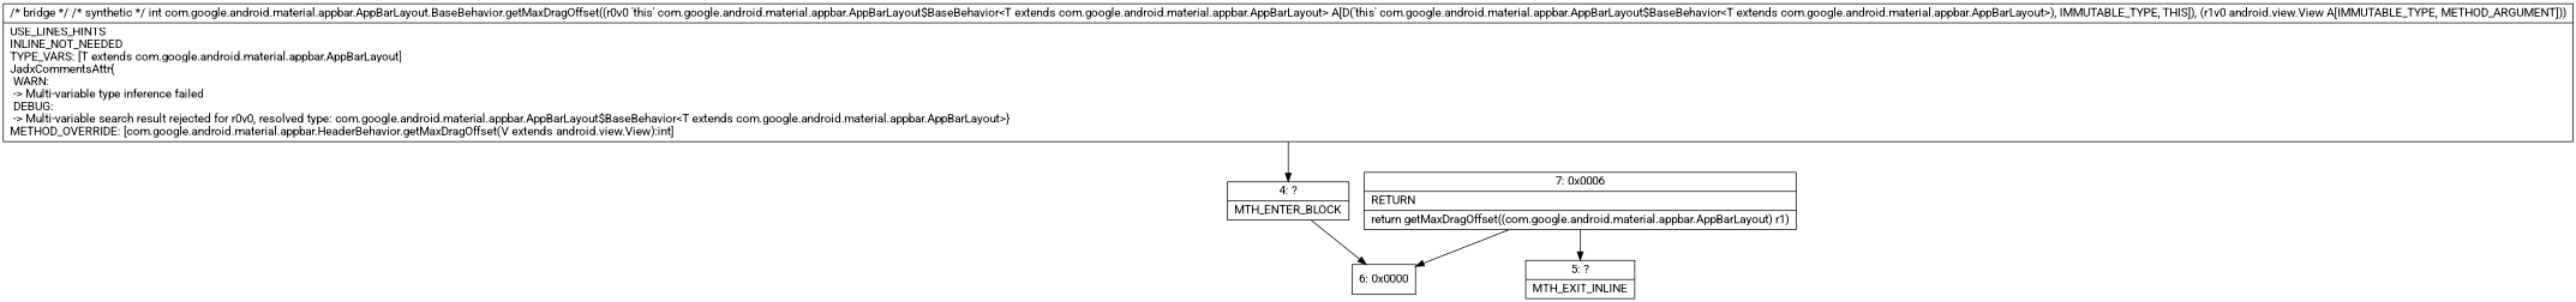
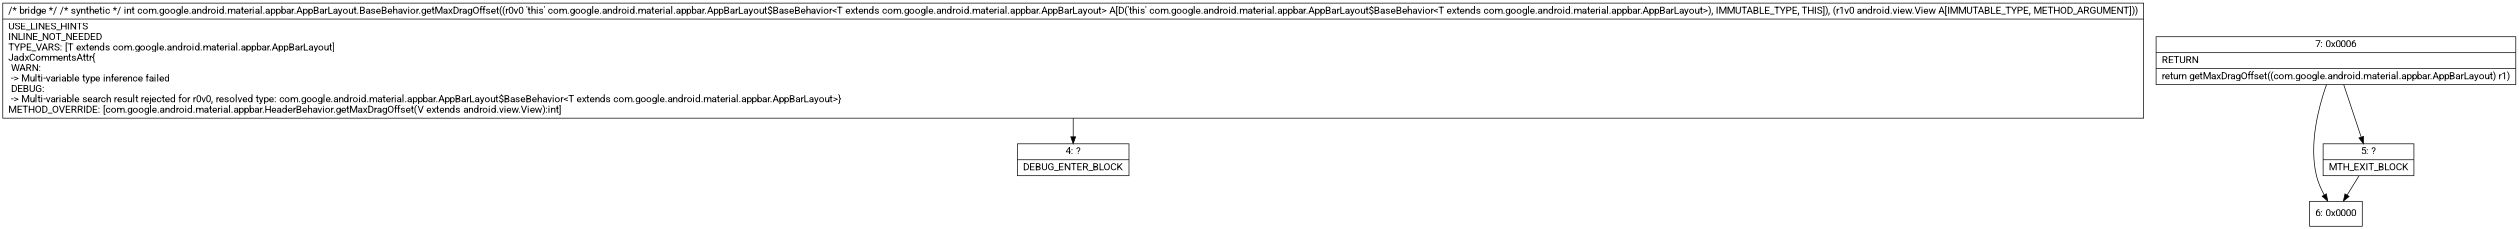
  digraph {
    fontname=Roboto
    node [fontname=Roboto shape=record]
    edge [fontname=Roboto]
-   n1 [label="{4\:\ ?|MTH_ENTER_BLOCK\l}"]
+   n1 [label="{4\:\ ?|DEBUG_ENTER_BLOCK\l}"]
    n2 [label="{6\:\ 0x0000}"]
    n3 [label="{7\:\ 0x0006|RETURN\l|return getMaxDragOffset((com.google.android.material.appbar.AppBarLayout) r1)\l}"]
-   n4 [label="{5\:\ ?|MTH_EXIT_INLINE\l}"]
+   n4 [label="{5\:\ ?|MTH_EXIT_BLOCK\l}"]
    n5 [label="{\/* bridge *\/ \/* synthetic *\/ int com.google.android.material.appbar.AppBarLayout.BaseBehavior.getMaxDragOffset((r0v0 'this' com.google.android.material.appbar.AppBarLayout$BaseBehavior\<T extends com.google.android.material.appbar.AppBarLayout\> A[D('this' com.google.android.material.appbar.AppBarLayout$BaseBehavior\<T extends com.google.android.material.appbar.AppBarLayout\>), IMMUTABLE_TYPE, THIS]), (r1v0 android.view.View A[IMMUTABLE_TYPE, METHOD_ARGUMENT]))  | USE_LINES_HINTS\lINLINE_NOT_NEEDED\lTYPE_VARS: [T extends com.google.android.material.appbar.AppBarLayout]\lJadxCommentsAttr\{\l WARN: \l \-\> Multi\-variable type inference failed\l DEBUG: \l \-\> Multi\-variable search result rejected for r0v0, resolved type: com.google.android.material.appbar.AppBarLayout$BaseBehavior\<T extends com.google.android.material.appbar.AppBarLayout\>\}\lMETHOD_OVERRIDE: [com.google.android.material.appbar.HeaderBehavior.getMaxDragOffset(V extends android.view.View):int]\l}"]
-   n1 -> n2
+   n4 -> n2
    n3 -> n2
    n3 -> n4
    n5 -> n1
  }
